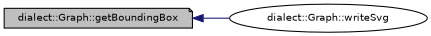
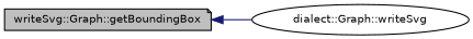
  digraph {
    rankdir=LR
    node [color=black fontname=Helvetica fontsize=10 style=filled]
-   n1 [fillcolor=grey75 fontcolor=black height=0.2 label="dialect::Graph::getBoundingBox" shape=note width=0.4]
+   n1 [fillcolor=grey75 fontcolor=black height=0.2 label="writeSvg::Graph::getBoundingBox" shape=note width=0.4]
    n2 [fillcolor=white height=0.2 label="dialect::Graph::writeSvg" shape=ellipse width=0.4]
    n1 -> n2 [color=midnightblue dir=back fontname=Helvetica fontsize=10 labelfontname=Helvetica labelfontsize=10 style=solid]
  }
